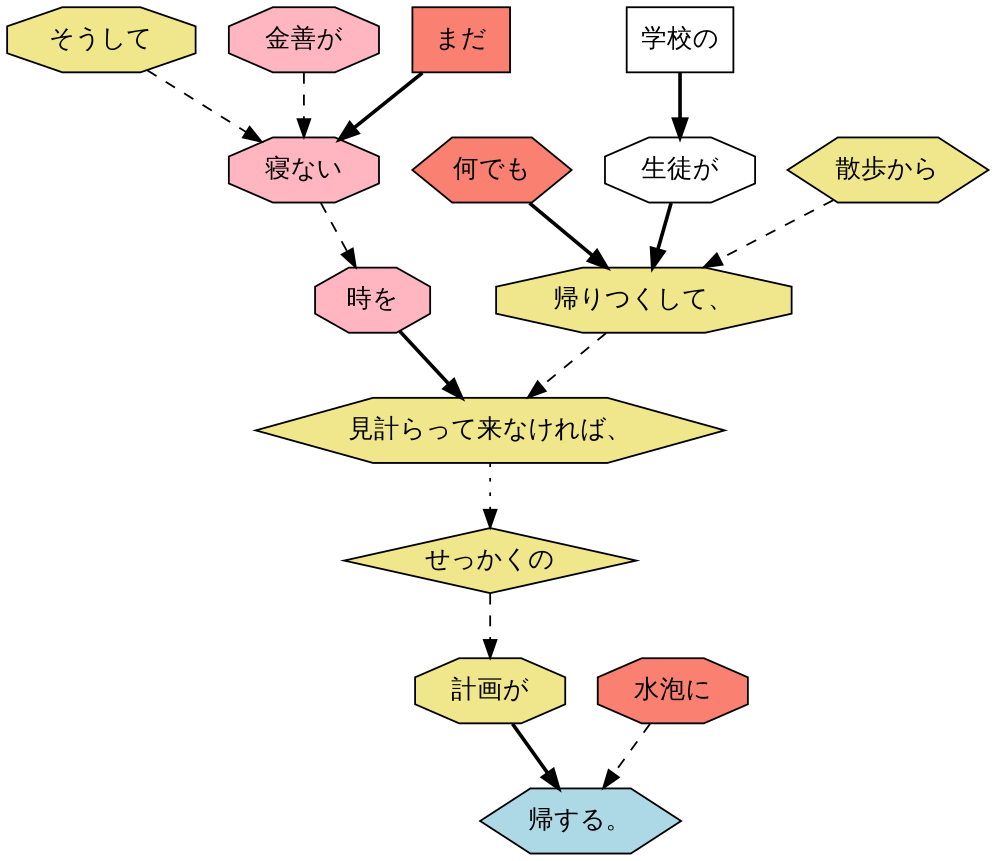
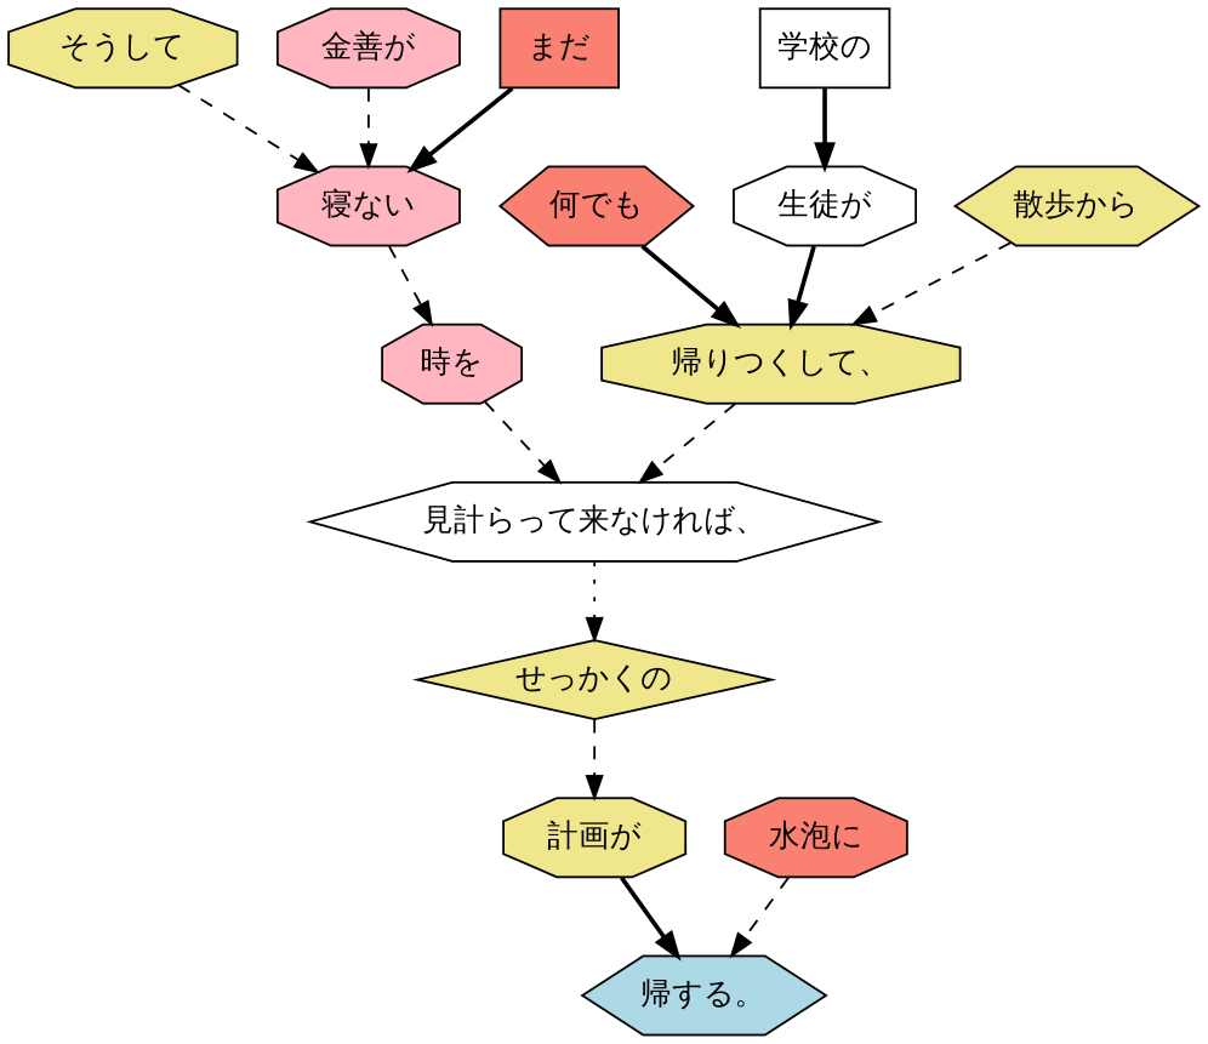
  digraph {
    fontname=Lato
    node [fillcolor=khaki fontname=Lato shape=octagon style=filled]
    edge [fontname=Lato style=dashed]
    n1 [fillcolor=salmon label="何でも" shape=hexagon]
    n2 [label="帰りつくして、"]
-   n3 [label="見計らって来なければ、" shape=hexagon]
+   n3 [fillcolor=white label="見計らって来なければ、" shape=hexagon]
    n4 [fillcolor=white label="学校の" shape=box]
    n5 [fillcolor=white label="生徒が"]
    n6 [label="散歩から" shape=hexagon]
    n7 [label="せっかくの" shape=diamond]
    n8 [label="そうして"]
    n9 [fillcolor=lightpink label="寝ない"]
    n10 [fillcolor=lightpink label="時を"]
    n11 [fillcolor=lightpink label="金善が"]
    n12 [fillcolor=salmon label="まだ" shape=box]
    n13 [fillcolor=lightblue label="帰する。" shape=hexagon]
    n14 [label="計画が"]
    n15 [fillcolor=salmon label="水泡に"]
    n1 -> n2 [style=bold]
    n2 -> n3
    n3 -> n7 [style=dotted]
    n4 -> n5 [style=bold]
    n5 -> n2 [style=bold]
    n6 -> n2
    n7 -> n14
    n8 -> n9
    n9 -> n10
-   n10 -> n3 [style=bold]
+   n10 -> n3
    n11 -> n9
    n12 -> n9 [style=bold]
    n14 -> n13 [style=bold]
    n15 -> n13
  }
